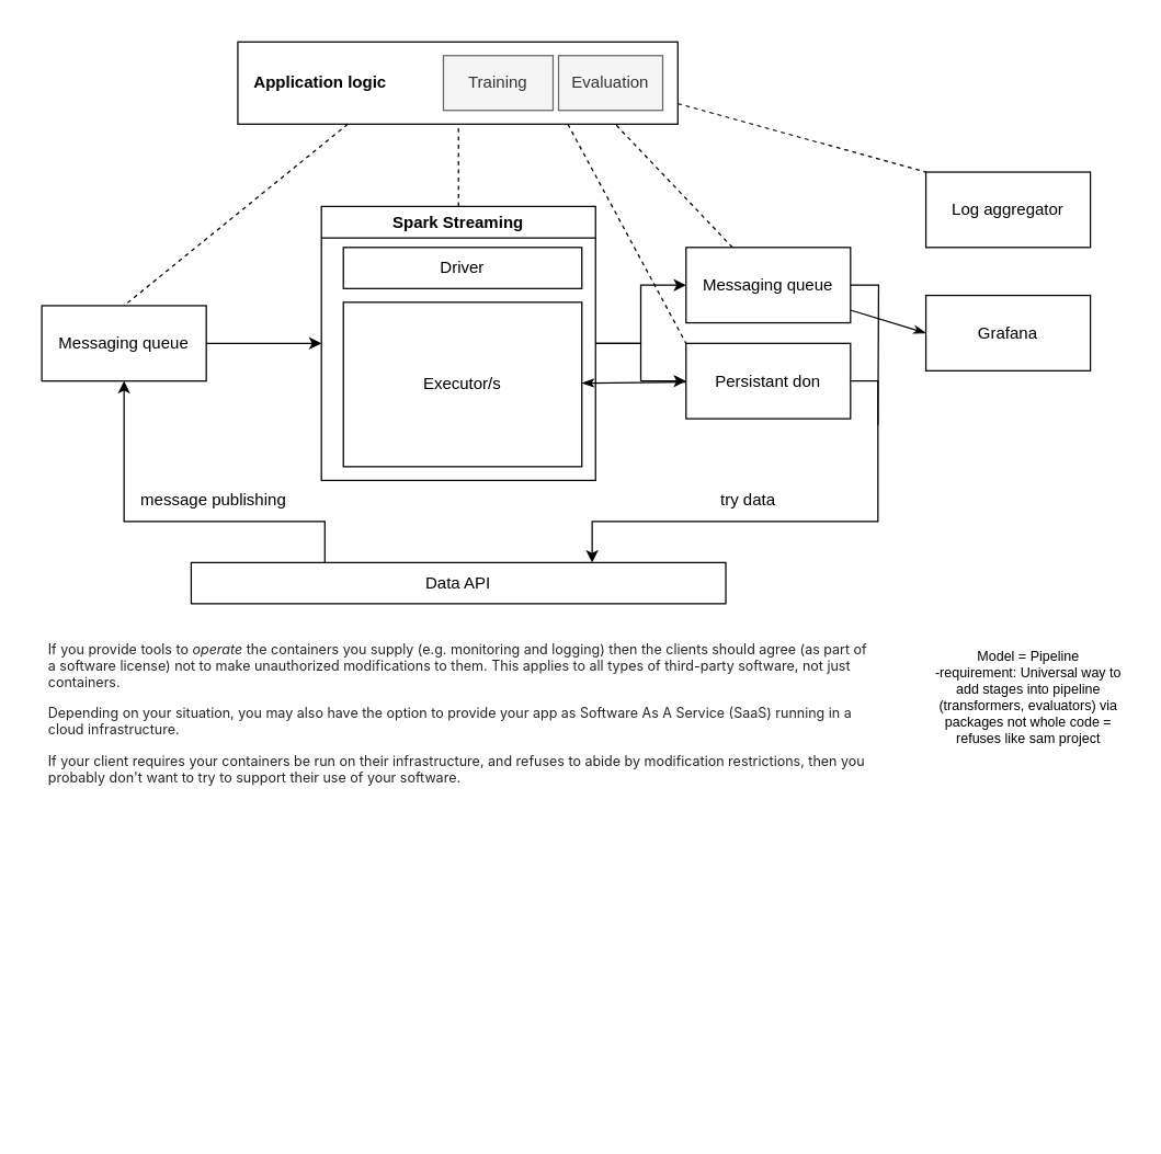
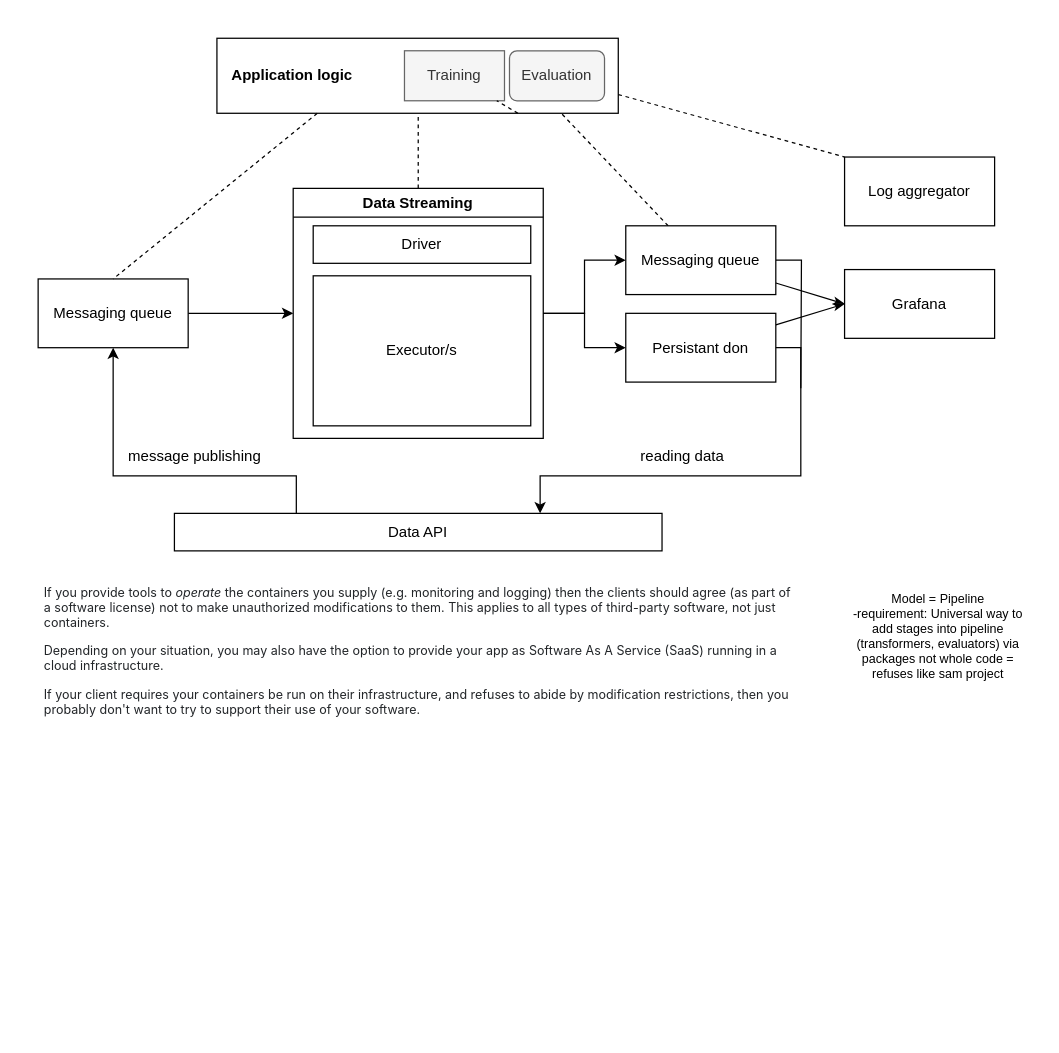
  <mxCell id="0" />
  <mxCell id="1" parent="0" />
  <mxCell id="2" style="edgeStyle=orthogonalEdgeStyle;rounded=0;orthogonalLoop=1;jettySize=auto;html=1;entryX=0;entryY=0.5;entryDx=0;entryDy=0;" parent="1" source="5" target="17" edge="1"><mxGeometry relative="1" as="geometry" /></mxCell>
  <mxCell id="3" style="edgeStyle=orthogonalEdgeStyle;rounded=0;orthogonalLoop=1;jettySize=auto;html=1;entryX=0;entryY=0.5;entryDx=0;entryDy=0;" parent="1" source="5" target="13" edge="1"><mxGeometry relative="1" as="geometry" /></mxCell>
  <mxCell id="4" style="edgeStyle=none;rounded=0;orthogonalLoop=1;jettySize=auto;html=1;startArrow=none;startFill=0;endArrow=none;endFill=0;dashed=1;" parent="1" source="5" edge="1"><mxGeometry relative="1" as="geometry"><mxPoint x="334" y="90" as="targetPoint" /></mxGeometry></mxCell>
- <mxCell id="5" value="Spark Streaming" style="swimlane;whiteSpace=wrap;html=1;" parent="1" vertex="1"><mxGeometry x="234" y="150" width="200" height="200" as="geometry" /></mxCell>
+ <mxCell id="5" value="Data Streaming" style="swimlane;whiteSpace=wrap;html=1;" parent="1" vertex="1"><mxGeometry x="234" y="150" width="200" height="200" as="geometry" /></mxCell>
  <mxCell id="6" value="Driver" style="rounded=0;whiteSpace=wrap;html=1;" parent="5" vertex="1"><mxGeometry x="16" y="30" width="174" height="30" as="geometry" /></mxCell>
  <mxCell id="7" value="Executor/s" style="rounded=0;whiteSpace=wrap;html=1;" parent="5" vertex="1"><mxGeometry x="16" y="70" width="174" height="120" as="geometry" /></mxCell>
  <mxCell id="8" value="" style="shape=image;html=1;verticalAlign=top;verticalLabelPosition=bottom;labelBackgroundColor=#ffffff;imageAspect=0;aspect=fixed;image=https://cdn1.iconfinder.com/data/icons/unicons-line-vol-3/24/docker-128.png;rounded=0;fillStyle=auto;" parent="5" vertex="1"><mxGeometry x="6" y="20" width="30" height="30" as="geometry" /></mxCell>
  <mxCell id="9" value="" style="shape=image;html=1;verticalAlign=top;verticalLabelPosition=bottom;labelBackgroundColor=#ffffff;imageAspect=0;aspect=fixed;image=https://cdn1.iconfinder.com/data/icons/unicons-line-vol-3/24/docker-128.png;rounded=0;fillStyle=auto;" parent="5" vertex="1"><mxGeometry x="6" y="60" width="30" height="30" as="geometry" /></mxCell>
  <mxCell id="10" style="edgeStyle=orthogonalEdgeStyle;rounded=0;orthogonalLoop=1;jettySize=auto;html=1;entryX=0;entryY=0.5;entryDx=0;entryDy=0;" parent="1" source="11" target="5" edge="1"><mxGeometry relative="1" as="geometry" /></mxCell>
  <mxCell id="11" value="Messaging queue" style="rounded=0;whiteSpace=wrap;html=1;" parent="1" vertex="1"><mxGeometry x="30" y="222.5" width="120" height="55" as="geometry" /></mxCell>
- <mxCell id="12" style="edgeStyle=none;rounded=0;orthogonalLoop=1;jettySize=auto;html=1;endArrow=classicThin;endFill=1;" edge="1" parent="1" source="13" target="7"><mxGeometry relative="1" as="geometry"><mxPoint x="710" y="230" as="targetPoint" /></mxGeometry></mxCell>
+ <mxCell id="12" style="edgeStyle=none;rounded=0;orthogonalLoop=1;jettySize=auto;html=1;endArrow=classicThin;endFill=1;entryX=0;entryY=0.5;entryDx=0;entryDy=0;" edge="1" parent="1" source="13" target="38"><mxGeometry relative="1" as="geometry"><mxPoint x="710" y="230" as="targetPoint" /></mxGeometry></mxCell>
  <mxCell id="13" value="Persistant don" style="rounded=0;whiteSpace=wrap;html=1;" parent="1" vertex="1"><mxGeometry x="500" y="250" width="120" height="55" as="geometry" /></mxCell>
  <mxCell id="14" style="edgeStyle=orthogonalEdgeStyle;rounded=0;orthogonalLoop=1;jettySize=auto;html=1;endArrow=none;endFill=0;startArrow=none;startFill=0;" parent="1" source="17" edge="1"><mxGeometry relative="1" as="geometry"><mxPoint x="640" y="310" as="targetPoint" /></mxGeometry></mxCell>
  <mxCell id="15" style="edgeStyle=none;rounded=0;orthogonalLoop=1;jettySize=auto;html=1;startArrow=none;startFill=0;endArrow=none;endFill=0;entryX=0.859;entryY=1.006;entryDx=0;entryDy=0;entryPerimeter=0;dashed=1;" parent="1" source="17" target="24" edge="1"><mxGeometry relative="1" as="geometry"><mxPoint x="450" y="100" as="targetPoint" /></mxGeometry></mxCell>
  <mxCell id="16" style="edgeStyle=none;rounded=0;orthogonalLoop=1;jettySize=auto;html=1;entryX=0;entryY=0.5;entryDx=0;entryDy=0;endArrow=classicThin;endFill=1;" edge="1" parent="1" source="17" target="38"><mxGeometry relative="1" as="geometry" /></mxCell>
  <mxCell id="17" value="Messaging queue" style="rounded=0;whiteSpace=wrap;html=1;" parent="1" vertex="1"><mxGeometry x="500" y="180" width="120" height="55" as="geometry" /></mxCell>
  <mxCell id="18" style="edgeStyle=orthogonalEdgeStyle;rounded=0;orthogonalLoop=1;jettySize=auto;html=1;entryX=0.5;entryY=1;entryDx=0;entryDy=0;exitX=0.25;exitY=0;exitDx=0;exitDy=0;" parent="1" source="20" target="11" edge="1"><mxGeometry relative="1" as="geometry"><Array as="points"><mxPoint x="237" y="380" /><mxPoint x="90" y="380" /></Array></mxGeometry></mxCell>
  <mxCell id="19" style="edgeStyle=orthogonalEdgeStyle;rounded=0;orthogonalLoop=1;jettySize=auto;html=1;exitX=0.75;exitY=0;exitDx=0;exitDy=0;entryX=1;entryY=0.5;entryDx=0;entryDy=0;endArrow=none;endFill=0;startArrow=classic;startFill=1;" parent="1" source="20" target="13" edge="1"><mxGeometry x="0.003" y="-32" relative="1" as="geometry"><Array as="points"><mxPoint x="432" y="380" /><mxPoint x="640" y="380" /><mxPoint x="640" y="278" /></Array><mxPoint as="offset" /></mxGeometry></mxCell>
  <mxCell id="20" value="Data API" style="rounded=0;whiteSpace=wrap;html=1;" parent="1" vertex="1"><mxGeometry x="139" y="410" width="390" height="30" as="geometry" /></mxCell>
  <mxCell id="21" value="message publishing" style="text;html=1;align=center;verticalAlign=middle;resizable=0;points=[];autosize=1;strokeColor=none;fillColor=none;" parent="1" vertex="1"><mxGeometry x="90" y="350" width="130" height="30" as="geometry" /></mxCell>
- <mxCell id="22" value="try data" style="text;html=1;align=center;verticalAlign=middle;resizable=0;points=[];autosize=1;strokeColor=none;fillColor=none;" parent="1" vertex="1"><mxGeometry x="500" y="350" width="90" height="30" as="geometry" /></mxCell>
+ <mxCell id="22" value="reading data" style="text;html=1;align=center;verticalAlign=middle;resizable=0;points=[];autosize=1;strokeColor=none;fillColor=none;" parent="1" vertex="1"><mxGeometry x="500" y="350" width="90" height="30" as="geometry" /></mxCell>
  <mxCell id="23" value="" style="group" parent="1" vertex="1" connectable="0"><mxGeometry x="173" y="30" width="321" height="60" as="geometry" /></mxCell>
  <mxCell id="24" value="Application logic" style="rounded=0;whiteSpace=wrap;html=1;fillStyle=auto;align=left;spacingLeft=10;fontStyle=1" parent="23" vertex="1"><mxGeometry width="321" height="60" as="geometry" /></mxCell>
  <mxCell id="25" value="Training" style="rounded=0;whiteSpace=wrap;html=1;fillStyle=auto;fillColor=#f5f5f5;fontColor=#333333;strokeColor=#666666;" parent="23" vertex="1"><mxGeometry x="150" y="10" width="80" height="40" as="geometry" /></mxCell>
- <mxCell id="26" value="Evaluation" style="rounded=0;whiteSpace=wrap;html=1;fillStyle=auto;fillColor=#f5f5f5;fontColor=#333333;strokeColor=#666666;" parent="23" vertex="1"><mxGeometry x="234" y="10" width="76" height="40" as="geometry" /></mxCell>
+ <mxCell id="26" value="Evaluation" style="whiteSpace=wrap;html=1;fillStyle=auto;fillColor=#f5f5f5;fontColor=#333333;strokeColor=#666666;rounded=1;" parent="23" vertex="1"><mxGeometry x="234" y="10" width="76" height="40" as="geometry" /></mxCell>
  <mxCell id="27" value="" style="shape=image;html=1;verticalAlign=top;verticalLabelPosition=bottom;labelBackgroundColor=#ffffff;imageAspect=0;aspect=fixed;image=https://cdn1.iconfinder.com/data/icons/unicons-line-vol-3/24/docker-128.png;rounded=0;fillStyle=auto;" parent="23" vertex="1"><mxGeometry x="-13" y="-10" width="30" height="30" as="geometry" /></mxCell>
  <mxCell id="28" style="rounded=0;orthogonalLoop=1;jettySize=auto;html=1;entryX=0.5;entryY=0;entryDx=0;entryDy=0;startArrow=none;startFill=0;endArrow=none;endFill=0;exitX=0.25;exitY=1;exitDx=0;exitDy=0;dashed=1;" parent="1" source="24" target="11" edge="1"><mxGeometry relative="1" as="geometry" /></mxCell>
- <mxCell id="29" style="edgeStyle=none;rounded=0;orthogonalLoop=1;jettySize=auto;html=1;exitX=0.75;exitY=1;exitDx=0;exitDy=0;entryX=0;entryY=0;entryDx=0;entryDy=0;startArrow=none;startFill=0;endArrow=none;endFill=0;dashed=1;" parent="1" source="24" target="13" edge="1"><mxGeometry relative="1" as="geometry" /></mxCell>
+ <mxCell id="29" style="edgeStyle=none;rounded=0;orthogonalLoop=1;jettySize=auto;html=1;exitX=0.75;exitY=1;exitDx=0;exitDy=0;startArrow=none;startFill=0;endArrow=none;endFill=0;dashed=1;" parent="1" source="24" target="25" edge="1"><mxGeometry relative="1" as="geometry" /></mxCell>
  <mxCell id="30" value="" style="shape=image;html=1;verticalAlign=top;verticalLabelPosition=bottom;labelBackgroundColor=#ffffff;imageAspect=0;aspect=fixed;image=https://cdn1.iconfinder.com/data/icons/unicons-line-vol-3/24/docker-128.png;rounded=0;fillStyle=auto;" parent="1" vertex="1"><mxGeometry x="20" y="205" width="30" height="30" as="geometry" /></mxCell>
  <mxCell id="31" value="" style="shape=image;html=1;verticalAlign=top;verticalLabelPosition=bottom;labelBackgroundColor=#ffffff;imageAspect=0;aspect=fixed;image=https://cdn1.iconfinder.com/data/icons/unicons-line-vol-3/24/docker-128.png;rounded=0;fillStyle=auto;" parent="1" vertex="1"><mxGeometry x="490" y="170" width="30" height="30" as="geometry" /></mxCell>
  <mxCell id="32" value="&lt;span style=&quot;color: rgba(0, 0, 0, 0); font-family: monospace; font-size: 0px; text-align: start; background-color: rgb(251, 251, 251);&quot;&gt;%3CmxGraphModel%3E%3Croot%3E%3CmxCell%20id%3D%220%22%2F%3E%3CmxCell%20id%3D%221%22%20parent%3D%220%22%2F%3E%3CmxCell%20id%3D%222%22%20value%3D%22%22%20style%3D%22shape%3Dimage%3Bhtml%3D1%3BverticalAlign%3Dtop%3BverticalLabelPosition%3Dbottom%3BlabelBackgroundColor%3D%23ffffff%3BimageAspect%3D0%3Baspect%3Dfixed%3Bimage%3Dhttps%3A%2F%2Fcdn1.iconfinder.com%2Fdata%2Ficons%2Funicons-line-vol-3%2F24%2Fdocker-128.png%3Brounded%3D0%3BfillStyle%3Dauto%3B%22%20vertex%3D%221%22%20parent%3D%221%22%3E%3CmxGeometry%20x%3D%22570%22%20y%3D%22215%22%20width%3D%2230%22%20height%3D%2230%22%20as%3D%22geometry%22%2F%3E%3C%2FmxCell%3E%3C%2Froot%3E%3C%2FmxGraphModel%3E&lt;/span&gt;" style="shape=image;html=1;verticalAlign=top;verticalLabelPosition=bottom;labelBackgroundColor=#ffffff;imageAspect=0;aspect=fixed;image=https://cdn1.iconfinder.com/data/icons/unicons-line-vol-3/24/docker-128.png;rounded=0;fillStyle=auto;" parent="1" vertex="1"><mxGeometry x="490" y="240" width="30" height="30" as="geometry" /></mxCell>
  <mxCell id="33" value="&lt;span style=&quot;color: rgba(0, 0, 0, 0); font-family: monospace; font-size: 0px; text-align: start; background-color: rgb(251, 251, 251);&quot;&gt;%3CmxGraphModel%3E%3Croot%3E%3CmxCell%20id%3D%220%22%2F%3E%3CmxCell%20id%3D%221%22%20parent%3D%220%22%2F%3E%3CmxCell%20id%3D%222%22%20value%3D%22%22%20style%3D%22shape%3Dimage%3Bhtml%3D1%3BverticalAlign%3Dtop%3BverticalLabelPosition%3Dbottom%3BlabelBackgroundColor%3D%23ffffff%3BimageAspect%3D0%3Baspect%3Dfixed%3Bimage%3Dhttps%3A%2F%2Fcdn1.iconfinder.com%2Fdata%2Ficons%2Funicons-line-vol-3%2F24%2Fdocker-128.png%3Brounded%3D0%3BfillStyle%3Dauto%3B%22%20vertex%3D%221%22%20parent%3D%221%22%3E%3CmxGeometry%20x%3D%22570%22%20y%3D%22215%22%20width%3D%2230%22%20height%3D%2230%22%20as%3D%22geometry%22%2F%3E%3C%2FmxCell%3E%3C%2Froot%3E%3C%2FmxGraphModel%3E&lt;/span&gt;" style="shape=image;html=1;verticalAlign=top;verticalLabelPosition=bottom;labelBackgroundColor=#ffffff;imageAspect=0;aspect=fixed;image=https://cdn1.iconfinder.com/data/icons/unicons-line-vol-3/24/docker-128.png;rounded=0;fillStyle=auto;" parent="1" vertex="1"><mxGeometry x="130" y="400" width="30" height="30" as="geometry" /></mxCell>
  <mxCell id="34" value="&lt;h1 style=&quot;font-size: 10px;&quot;&gt;&lt;p style=&quot;margin: 0px 0px 1.1em; padding: 0px; border: 0px; font-variant-numeric: inherit; font-variant-east-asian: inherit; font-weight: 400; font-stretch: inherit; line-height: inherit; font-family: -apple-system, BlinkMacSystemFont, &amp;quot;Segoe UI Adjusted&amp;quot;, &amp;quot;Segoe UI&amp;quot;, &amp;quot;Liberation Sans&amp;quot;, sans-serif; font-size: 10px; vertical-align: baseline; box-sizing: inherit; clear: both; --_pr-img-mb:0; color: rgb(35, 38, 41); background-color: rgb(255, 255, 255);&quot;&gt;If you provide tools to&amp;nbsp;&lt;em style=&quot;font-family: inherit; font-weight: inherit; margin: 0px; padding: 0px; border: 0px; font-variant: inherit; font-stretch: inherit; line-height: inherit; vertical-align: baseline; box-sizing: inherit;&quot;&gt;operate&lt;/em&gt;&amp;nbsp;the containers you supply (e.g. monitoring and logging) then the clients should agree (as part of a software license) not to make unauthorized modifications to them. This applies to all types of third-party software, not just containers.&lt;/p&gt;&lt;p style=&quot;margin: 0px 0px 1.1em; padding: 0px; border: 0px; font-variant-numeric: inherit; font-variant-east-asian: inherit; font-weight: 400; font-stretch: inherit; line-height: inherit; font-family: -apple-system, BlinkMacSystemFont, &amp;quot;Segoe UI Adjusted&amp;quot;, &amp;quot;Segoe UI&amp;quot;, &amp;quot;Liberation Sans&amp;quot;, sans-serif; font-size: 10px; vertical-align: baseline; box-sizing: inherit; clear: both; --_pr-img-mb:0; color: rgb(35, 38, 41); background-color: rgb(255, 255, 255);&quot;&gt;Depending on your situation, you may also have the option to provide your app as Software As A Service (SaaS) running in a cloud infrastructure.&lt;/p&gt;&lt;p style=&quot;margin: 0px; padding: 0px; border: 0px; font-variant-numeric: inherit; font-variant-east-asian: inherit; font-weight: 400; font-stretch: inherit; line-height: inherit; font-family: -apple-system, BlinkMacSystemFont, &amp;quot;Segoe UI Adjusted&amp;quot;, &amp;quot;Segoe UI&amp;quot;, &amp;quot;Liberation Sans&amp;quot;, sans-serif; font-size: 10px; vertical-align: baseline; box-sizing: inherit; clear: both; --_pr-img-mb:0; color: rgb(35, 38, 41); background-color: rgb(255, 255, 255);&quot;&gt;If your client requires your containers be run on their infrastructure, and refuses to abide by modification restrictions, then you probably don't want to try to support their use of your software.&lt;/p&gt;&lt;/h1&gt;" style="text;html=1;strokeColor=none;fillColor=none;spacing=5;spacingTop=-20;whiteSpace=wrap;overflow=hidden;rounded=0;fillStyle=auto;fontSize=10;" parent="1" vertex="1"><mxGeometry x="30" y="470" width="610" height="350" as="geometry" /></mxCell>
  <mxCell id="35" value="Model = Pipeline&lt;br&gt;-requirement: Universal way to add stages into pipeline (transformers, evaluators) via packages not whole code = refuses like sam project" style="text;html=1;strokeColor=none;fillColor=none;align=center;verticalAlign=middle;whiteSpace=wrap;rounded=0;fillStyle=auto;fontSize=10;" parent="1" vertex="1"><mxGeometry x="675" y="460" width="150" height="95" as="geometry" /></mxCell>
  <mxCell id="36" value="Log aggregator" style="rounded=0;whiteSpace=wrap;html=1;" vertex="1" parent="1"><mxGeometry x="675" y="125" width="120" height="55" as="geometry" /></mxCell>
  <mxCell id="37" style="rounded=0;orthogonalLoop=1;jettySize=auto;html=1;exitX=1;exitY=0.75;exitDx=0;exitDy=0;entryX=0;entryY=0;entryDx=0;entryDy=0;dashed=1;endArrow=none;endFill=0;" edge="1" parent="1" source="24" target="36"><mxGeometry relative="1" as="geometry" /></mxCell>
  <mxCell id="38" value="Grafana" style="rounded=0;whiteSpace=wrap;html=1;" vertex="1" parent="1"><mxGeometry x="675" y="215" width="120" height="55" as="geometry" /></mxCell>
  <mxCell id="39" value="" style="shape=image;html=1;verticalAlign=top;verticalLabelPosition=bottom;labelBackgroundColor=#ffffff;imageAspect=0;aspect=fixed;image=https://cdn1.iconfinder.com/data/icons/unicons-line-vol-3/24/docker-128.png;rounded=0;fillStyle=auto;" vertex="1" parent="1"><mxGeometry x="660" y="110" width="30" height="30" as="geometry" /></mxCell>
  <mxCell id="40" value="" style="shape=image;html=1;verticalAlign=top;verticalLabelPosition=bottom;labelBackgroundColor=#ffffff;imageAspect=0;aspect=fixed;image=https://cdn1.iconfinder.com/data/icons/unicons-line-vol-3/24/docker-128.png;rounded=0;fillStyle=auto;" vertex="1" parent="1"><mxGeometry x="660" y="205" width="30" height="30" as="geometry" /></mxCell>
